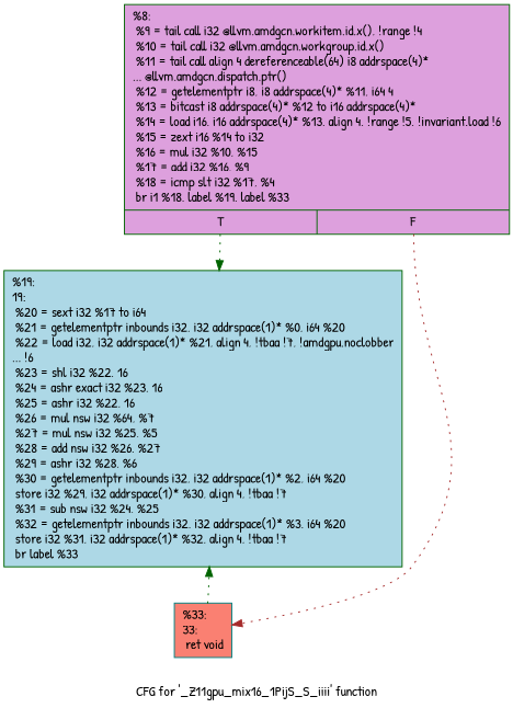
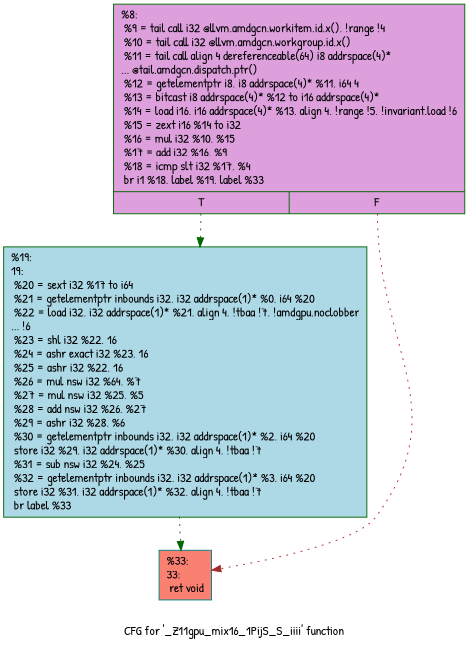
  digraph {
    fontname="Patrick Hand"
    label="CFG for '_Z11gpu_mix16_1PijS_S_iiii' function"
    node [color=darkgreen fontname="Patrick Hand" shape=record style=filled]
    edge [color=darkgreen fontname="Patrick Hand" style=dotted]
-   n1 [fillcolor=plum label="{%8:\l  %9 = tail call i32 @llvm.amdgcn.workitem.id.x(), !range !4\l  %10 = tail call i32 @llvm.amdgcn.workgroup.id.x()\l  %11 = tail call align 4 dereferenceable(64) i8 addrspace(4)*\l... @llvm.amdgcn.dispatch.ptr()\l  %12 = getelementptr i8, i8 addrspace(4)* %11, i64 4\l  %13 = bitcast i8 addrspace(4)* %12 to i16 addrspace(4)*\l  %14 = load i16, i16 addrspace(4)* %13, align 4, !range !5, !invariant.load !6\l  %15 = zext i16 %14 to i32\l  %16 = mul i32 %10, %15\l  %17 = add i32 %16, %9\l  %18 = icmp slt i32 %17, %4\l  br i1 %18, label %19, label %33\l|{<s0>T|<s1>F}}"]
+   n1 [fillcolor=plum label="{%8:\l  %9 = tail call i32 @llvm.amdgcn.workitem.id.x(), !range !4\l  %10 = tail call i32 @llvm.amdgcn.workgroup.id.x()\l  %11 = tail call align 4 dereferenceable(64) i8 addrspace(4)*\l... @tail.amdgcn.dispatch.ptr()\l  %12 = getelementptr i8, i8 addrspace(4)* %11, i64 4\l  %13 = bitcast i8 addrspace(4)* %12 to i16 addrspace(4)*\l  %14 = load i16, i16 addrspace(4)* %13, align 4, !range !5, !invariant.load !6\l  %15 = zext i16 %14 to i32\l  %16 = mul i32 %10, %15\l  %17 = add i32 %16, %9\l  %18 = icmp slt i32 %17, %4\l  br i1 %18, label %19, label %33\l|{<s0>T|<s1>F}}"]
    n2 [fillcolor=lightblue label="{%19:\l19:                                               \l  %20 = sext i32 %17 to i64\l  %21 = getelementptr inbounds i32, i32 addrspace(1)* %0, i64 %20\l  %22 = load i32, i32 addrspace(1)* %21, align 4, !tbaa !7, !amdgpu.noclobber\l... !6\l  %23 = shl i32 %22, 16\l  %24 = ashr exact i32 %23, 16\l  %25 = ashr i32 %22, 16\l  %26 = mul nsw i32 %64, %7\l  %27 = mul nsw i32 %25, %5\l  %28 = add nsw i32 %26, %27\l  %29 = ashr i32 %28, %6\l  %30 = getelementptr inbounds i32, i32 addrspace(1)* %2, i64 %20\l  store i32 %29, i32 addrspace(1)* %30, align 4, !tbaa !7\l  %31 = sub nsw i32 %24, %25\l  %32 = getelementptr inbounds i32, i32 addrspace(1)* %3, i64 %20\l  store i32 %31, i32 addrspace(1)* %32, align 4, !tbaa !7\l  br label %33\l}"]
    n3 [color=teal fillcolor=salmon label="{%33:\l33:                                               \l  ret void\l}"]
    n1 -> n2 [tailport=s0]
    n1 -> n3 [color=brown tailport=s1]
-   n3 -> n2
+   n2 -> n3
  }
